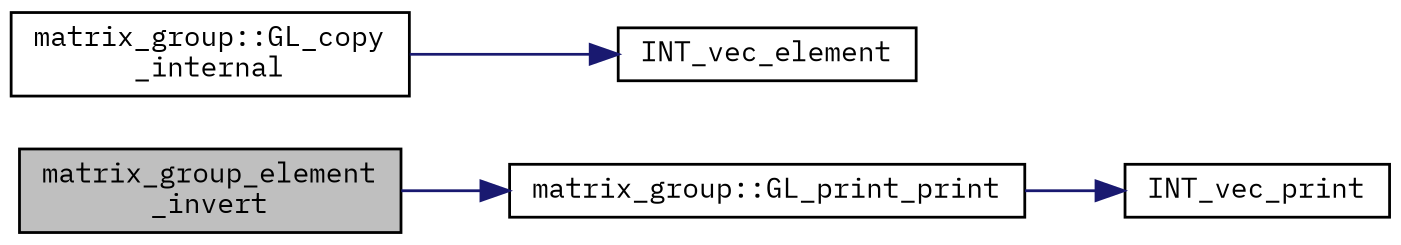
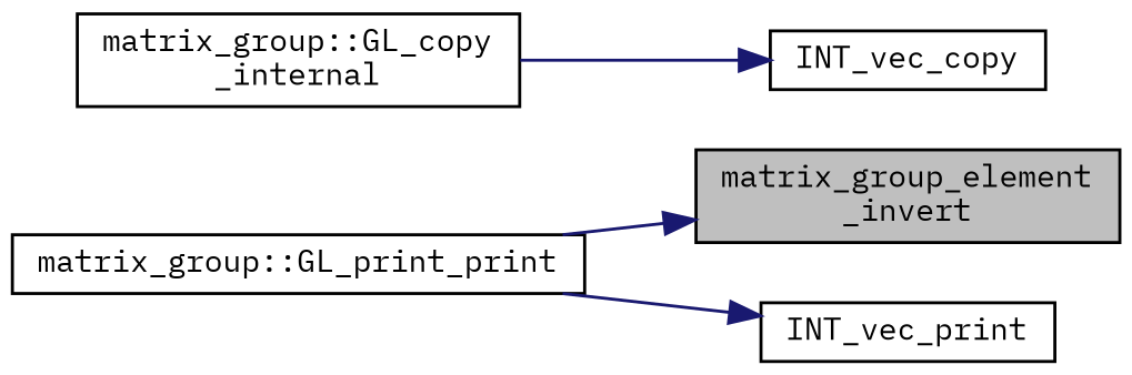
  digraph {
    fontname="IBM Plex Mono"
    rankdir=LR
    node [color=black fillcolor=white fontname="IBM Plex Mono" fontsize=10 shape=record style=filled]
    edge [color=midnightblue fontname="IBM Plex Mono" fontsize=10 labelfontname=Helvetica labelfontsize=10 style=solid]
    n1 [fillcolor=grey75 fontcolor=black height=0.2 label="matrix_group_element\l_invert" width=0.4]
    n2 [height=0.2 label="matrix_group::GL_print_print" width=0.4]
    n3 [height=0.2 label=INT_vec_print width=0.4]
    n4 [height=0.2 label="matrix_group::GL_copy\l_internal" width=0.4]
-   n5 [height=0.2 label=INT_vec_element width=0.4]
-   n1 -> n2
+   n5 [height=0.2 label=INT_vec_copy width=0.4]
+   n2 -> n1
    n2 -> n3
    n4 -> n5
  }
